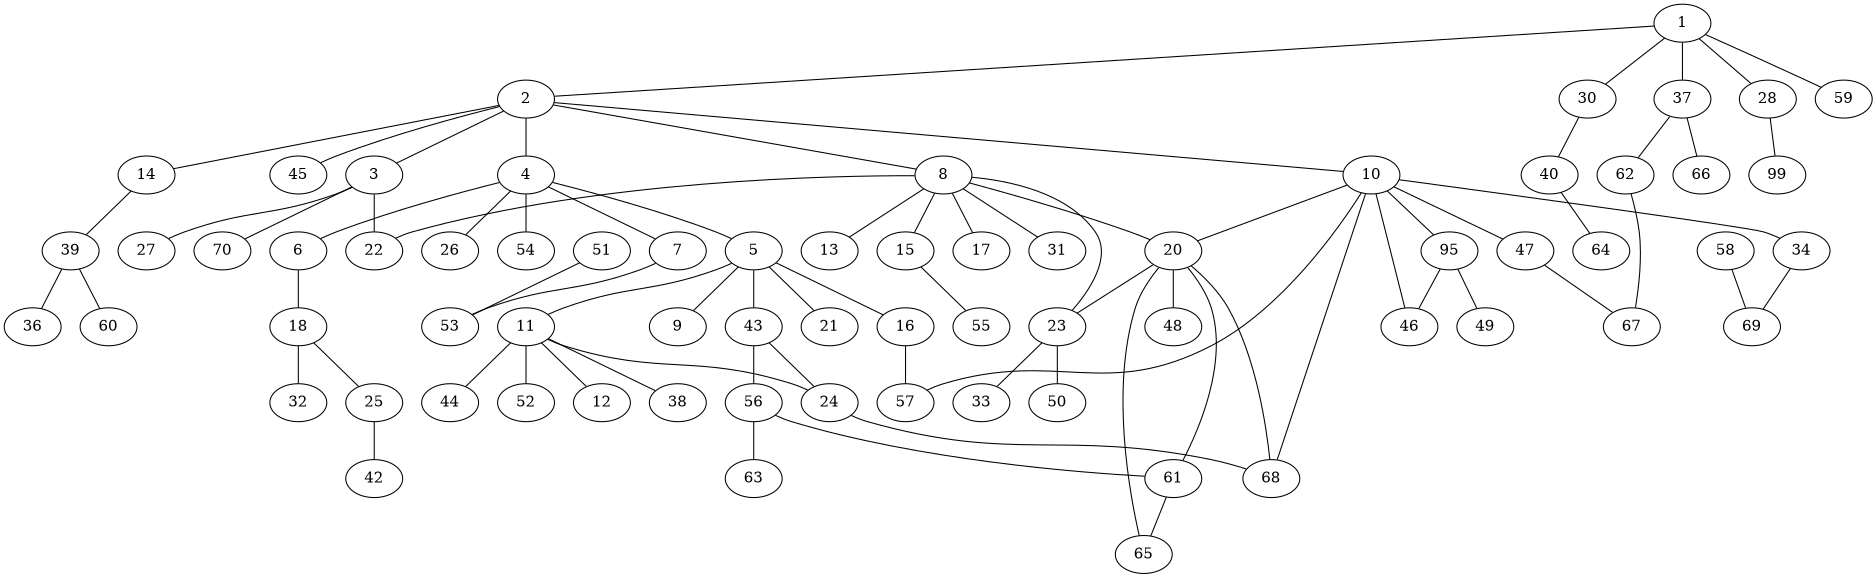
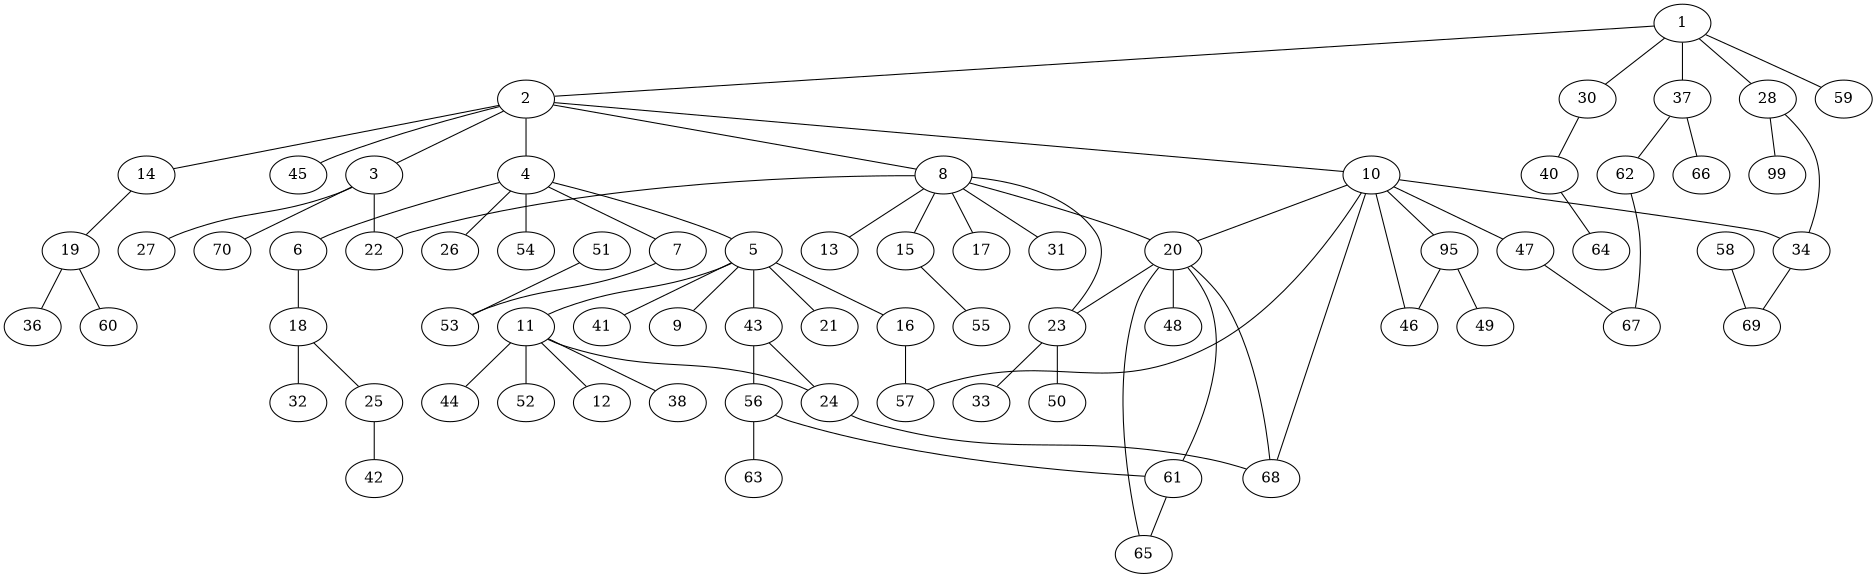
  graph {
    1
    2
    28
    30
    37
    59
    3
    4
    8
    10
    14
    45
    34
    n14 [label=99]
    40
    62
    66
    22
    27
    70
    5
    6
    7
    26
    54
    13
    15
    17
    20
    23
    31
    n32 [label=95]
    46
    47
    57
    68
-   19 [label=39]
+   19
    69
    64
    67
    9
    11
    16
    21
+   41
    43
    18
    53
    55
    48
    65
    61
    33
    50
    49
    36
    60
    12
    24
    38
    44
    52
    56
    25
    32
    63
    58
    42
    51
    1 -- 2
    1 -- 28
    1 -- 30
    1 -- 37
    1 -- 59
    2 -- 3
    2 -- 4
    2 -- 8
    2 -- 10
    2 -- 14
    2 -- 45
+   28 -- 34
    28 -- n14
    30 -- 40
    37 -- 62
    37 -- 66
    3 -- 22
    3 -- 27
    3 -- 70
    4 -- 5
    4 -- 6
    4 -- 7
    4 -- 26
    4 -- 54
    8 -- 22
    8 -- 13
    8 -- 15
    8 -- 17
    8 -- 20
    8 -- 23
    8 -- 31
    10 -- 34
    10 -- 20
    10 -- n32
    10 -- 46
    10 -- 47
    10 -- 57
    10 -- 68
    14 -- 19
    34 -- 69
    40 -- 64
    62 -- 67
    5 -- 9
    5 -- 11
    5 -- 16
    5 -- 21
+   5 -- 41
    5 -- 43
    6 -- 18
    7 -- 53
    15 -- 55
    20 -- 23
    20 -- 68
    20 -- 48
    20 -- 65
    20 -- 61
    23 -- 33
    23 -- 50
    n32 -- 46
    n32 -- 49
    47 -- 67
    19 -- 36
    19 -- 60
    11 -- 12
    11 -- 24
    11 -- 38
    11 -- 44
    11 -- 52
    16 -- 57
    43 -- 24
    43 -- 56
    18 -- 25
    18 -- 32
    61 -- 65
    24 -- 68
    56 -- 61
    56 -- 63
    25 -- 42
    58 -- 69
    51 -- 53
  }
